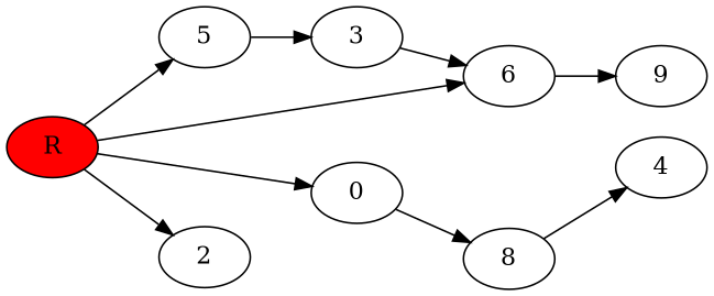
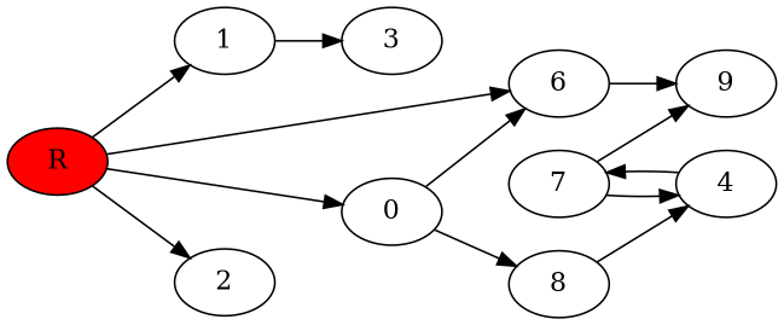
  digraph {
    rankdir=LR
-   1 [label=5]
+   1
    3
    6
    4
+   7
    9
    n7 [label=0]
    8
    R [fillcolor="#ff0000" style=filled]
    2
    1 -> 3
-   3 -> 6
+   n7 -> 6
    6 -> 9
+   4 -> 7
+   7 -> 4
+   7 -> 9
    n7 -> 8
    8 -> 4
    R -> 1
    R -> 6
    R -> n7
    R -> 2
  }
